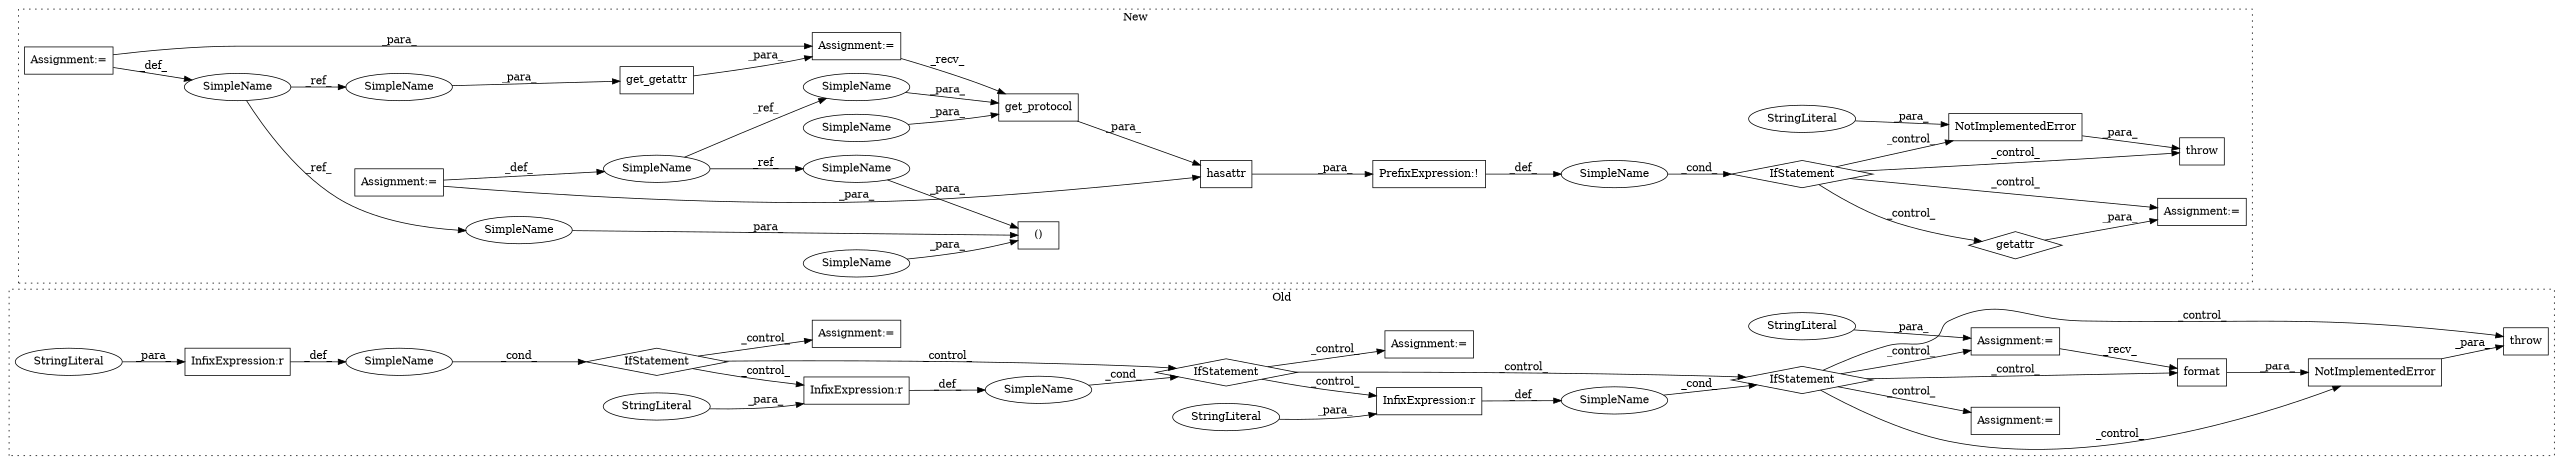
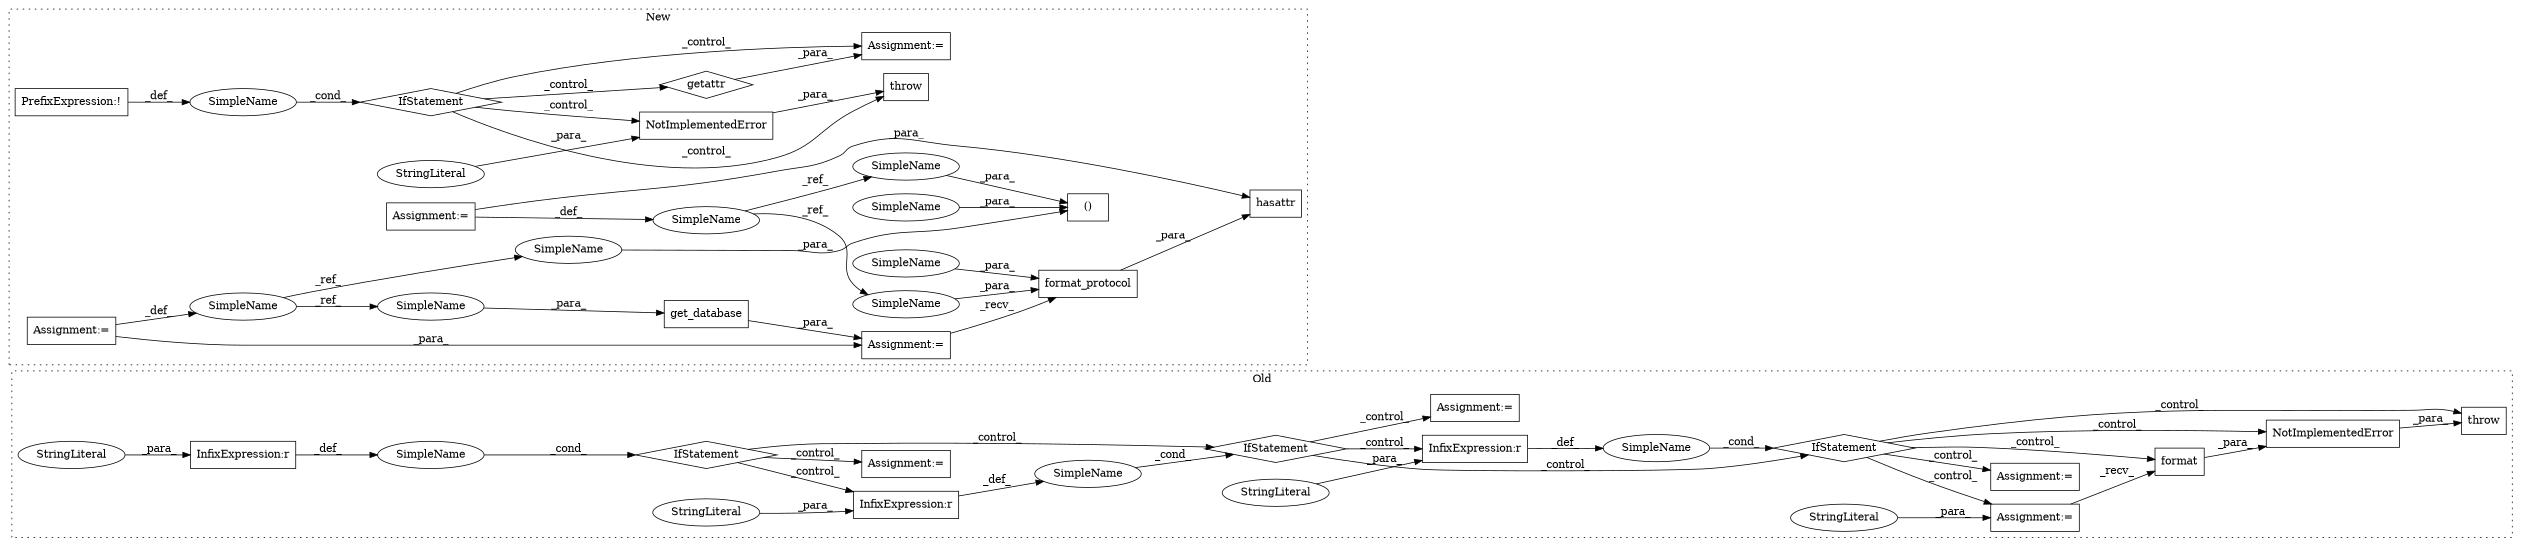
  digraph {
    rankdir=LR
    node [a=42 l=4 shape=box]
    n1 [a=53 l=6 label=throw s=2487]
    n2 [a=25 l="4,2" label=IfStatement s="2260,2281" shape=diamond]
    n3 [label=SimpleName shape=ellipse l=""]
    n4 [a=25 l="4,2" label=IfStatement s="2088,2110" shape=diamond]
    n5 [label=SimpleName shape=ellipse l=""]
    n6 [a=27 label="InfixExpression:r" s=2270]
    n7 [a=25 l="4,2" label=IfStatement s="2345,2364" shape=diamond]
    n8 [label=SimpleName shape=ellipse l=""]
    n9 [a=45 l=7 label=StringLiteral s=2274 shape=ellipse]
    n10 [a=27 label="InfixExpression:r" s=2099]
    n11 [a=45 l=7 label=StringLiteral s=2103 shape=ellipse]
    n12 [a=27 label="InfixExpression:r" s=2355]
    n13 [a=45 l=5 label=StringLiteral s=2359 shape=ellipse]
    n14 [a=32 l="7,1" label=format s="2517,2530"]
    n15 [a=32 l="20,1" label=NotImplementedError s="2493,2531"]
    n16 [a=7 l=1 label="Assignment:=" s=2388]
    n17 [a=7 l=1 label="Assignment:=" s=2123]
    n18 [a=7 l=1 label="Assignment:=" s=2433]
    n19 [a=7 l=1 label="Assignment:=" s=2305]
    n20 [a=45 l=45 label=StringLiteral s=2434 shape=ellipse]
    n21 [a=32 l=9 label=getattr s=2365 shape=diamond]
    n22 [a=7 l=1 label="Assignment:=" s=2364]
    n23 [a=25 l="4,2" label=IfStatement s="2270,2299" shape=diamond]
    n24 [label=SimpleName shape=ellipse l=""]
-   n25 [a=32 l="13,1" label=get_protocol s="2237,2263"]
+   n25 [a=32 l="13,1" label=format_protocol s="2237,2263"]
    n26 [a=38 l=1 label="PrefixExpression:!" s=2274]
    n27 [a=53 l=6 label=throw s=2309]
    n28 [label=SimpleName s=1764 shape=ellipse]
    n29 [a=106 l=59 label="()" s=2087]
    n30 [a=32 l="20,1" label=NotImplementedError s="2315,2337"]
    n31 [a=45 l=2 label=StringLiteral s=2335 shape=ellipse]
-   n32 [a=32 l="13,1" label=get_getattr s="2181,2212"]
+   n32 [a=32 l="13,1" label=get_database s="2181,2212"]
    n33 [l=2 label=SimpleName s=1905 shape=ellipse]
    n34 [a=32 l="8,1" label=hasattr s="2275,2298"]
    n35 [a=7 label="Assignment:=" s=1764]
    n36 [a=7 l=1 label="Assignment:=" s=2180]
    n37 [a=7 l=2 label="Assignment:=" s=1905]
    n38 [l=8 label=SimpleName s=2255 shape=ellipse]
    n39 [l=8 label=SimpleName s=2119 shape=ellipse]
    n40 [l=2 label=SimpleName s=2194 shape=ellipse]
    n41 [l=2 label=SimpleName s=2087 shape=ellipse]
    n42 [label=SimpleName s=2250 shape=ellipse]
    n43 [label=SimpleName s=2102 shape=ellipse]
    subgraph cluster_1 {
      label=Old
      style=dotted
      n1
      n2
      n3
      n4
      n5
      n6
      n7
      n8
      n9
      n10
      n11
      n12
      n13
      n14
      n15
      n16
      n17
      n18
      n19
      n20
    }
    subgraph cluster_2 {
      label=New
      style=dotted
      n21
      n22
      n23
      n24
      n25
      n26
      n27
      n28
      n29
      n30
      n31
      n32
      n33
      n34
      n35
      n36
      n37
      n38
      n39
      n40
      n41
      n42
      n43
    }
    n2 -> n7 [label=_control_]
    n2 -> n12 [label=_control_]
    n2 -> n19 [label=_control_]
    n3 -> n2 [label=_cond_]
    n4 -> n2 [label=_control_]
    n4 -> n6 [label=_control_]
    n4 -> n17 [label=_control_]
    n5 -> n4 [label=_cond_]
    n6 -> n3 [label=_def_]
    n7 -> n1 [label=_control_]
    n7 -> n14 [label=_control_]
    n7 -> n15 [label=_control_]
    n7 -> n16 [label=_control_]
    n7 -> n18 [label=_control_]
    n8 -> n7 [label=_cond_]
    n9 -> n6 [label=_para_]
    n10 -> n5 [label=_def_]
    n11 -> n10 [label=_para_]
    n12 -> n8 [label=_def_]
    n13 -> n12 [label=_para_]
    n14 -> n15 [label=_para_]
    n15 -> n1 [label=_para_]
    n18 -> n14 [label=_recv_]
    n20 -> n18 [label=_para_]
    n21 -> n22 [label=_para_]
    n23 -> n21 [label=_control_]
    n23 -> n22 [label=_control_]
    n23 -> n27 [label=_control_]
    n23 -> n30 [label=_control_]
    n24 -> n23 [label=_cond_]
    n25 -> n34 [label=_para_]
    n26 -> n24 [label=_def_]
    n28 -> n42 [label=_ref_]
    n28 -> n43 [label=_ref_]
    n30 -> n27 [label=_para_]
    n31 -> n30 [label=_para_]
    n32 -> n36 [label=_para_]
    n33 -> n40 [label=_ref_]
    n33 -> n41 [label=_ref_]
-   n34 -> n26 [label=_para_]
    n35 -> n28 [label=_def_]
    n35 -> n34 [label=_para_]
    n36 -> n25 [label=_recv_]
    n37 -> n33 [label=_def_]
    n37 -> n36 [label=_para_]
    n38 -> n25 [label=_para_]
    n39 -> n29 [label=_para_]
    n40 -> n32 [label=_para_]
    n41 -> n29 [label=_para_]
    n42 -> n25 [label=_para_]
    n43 -> n29 [label=_para_]
  }
